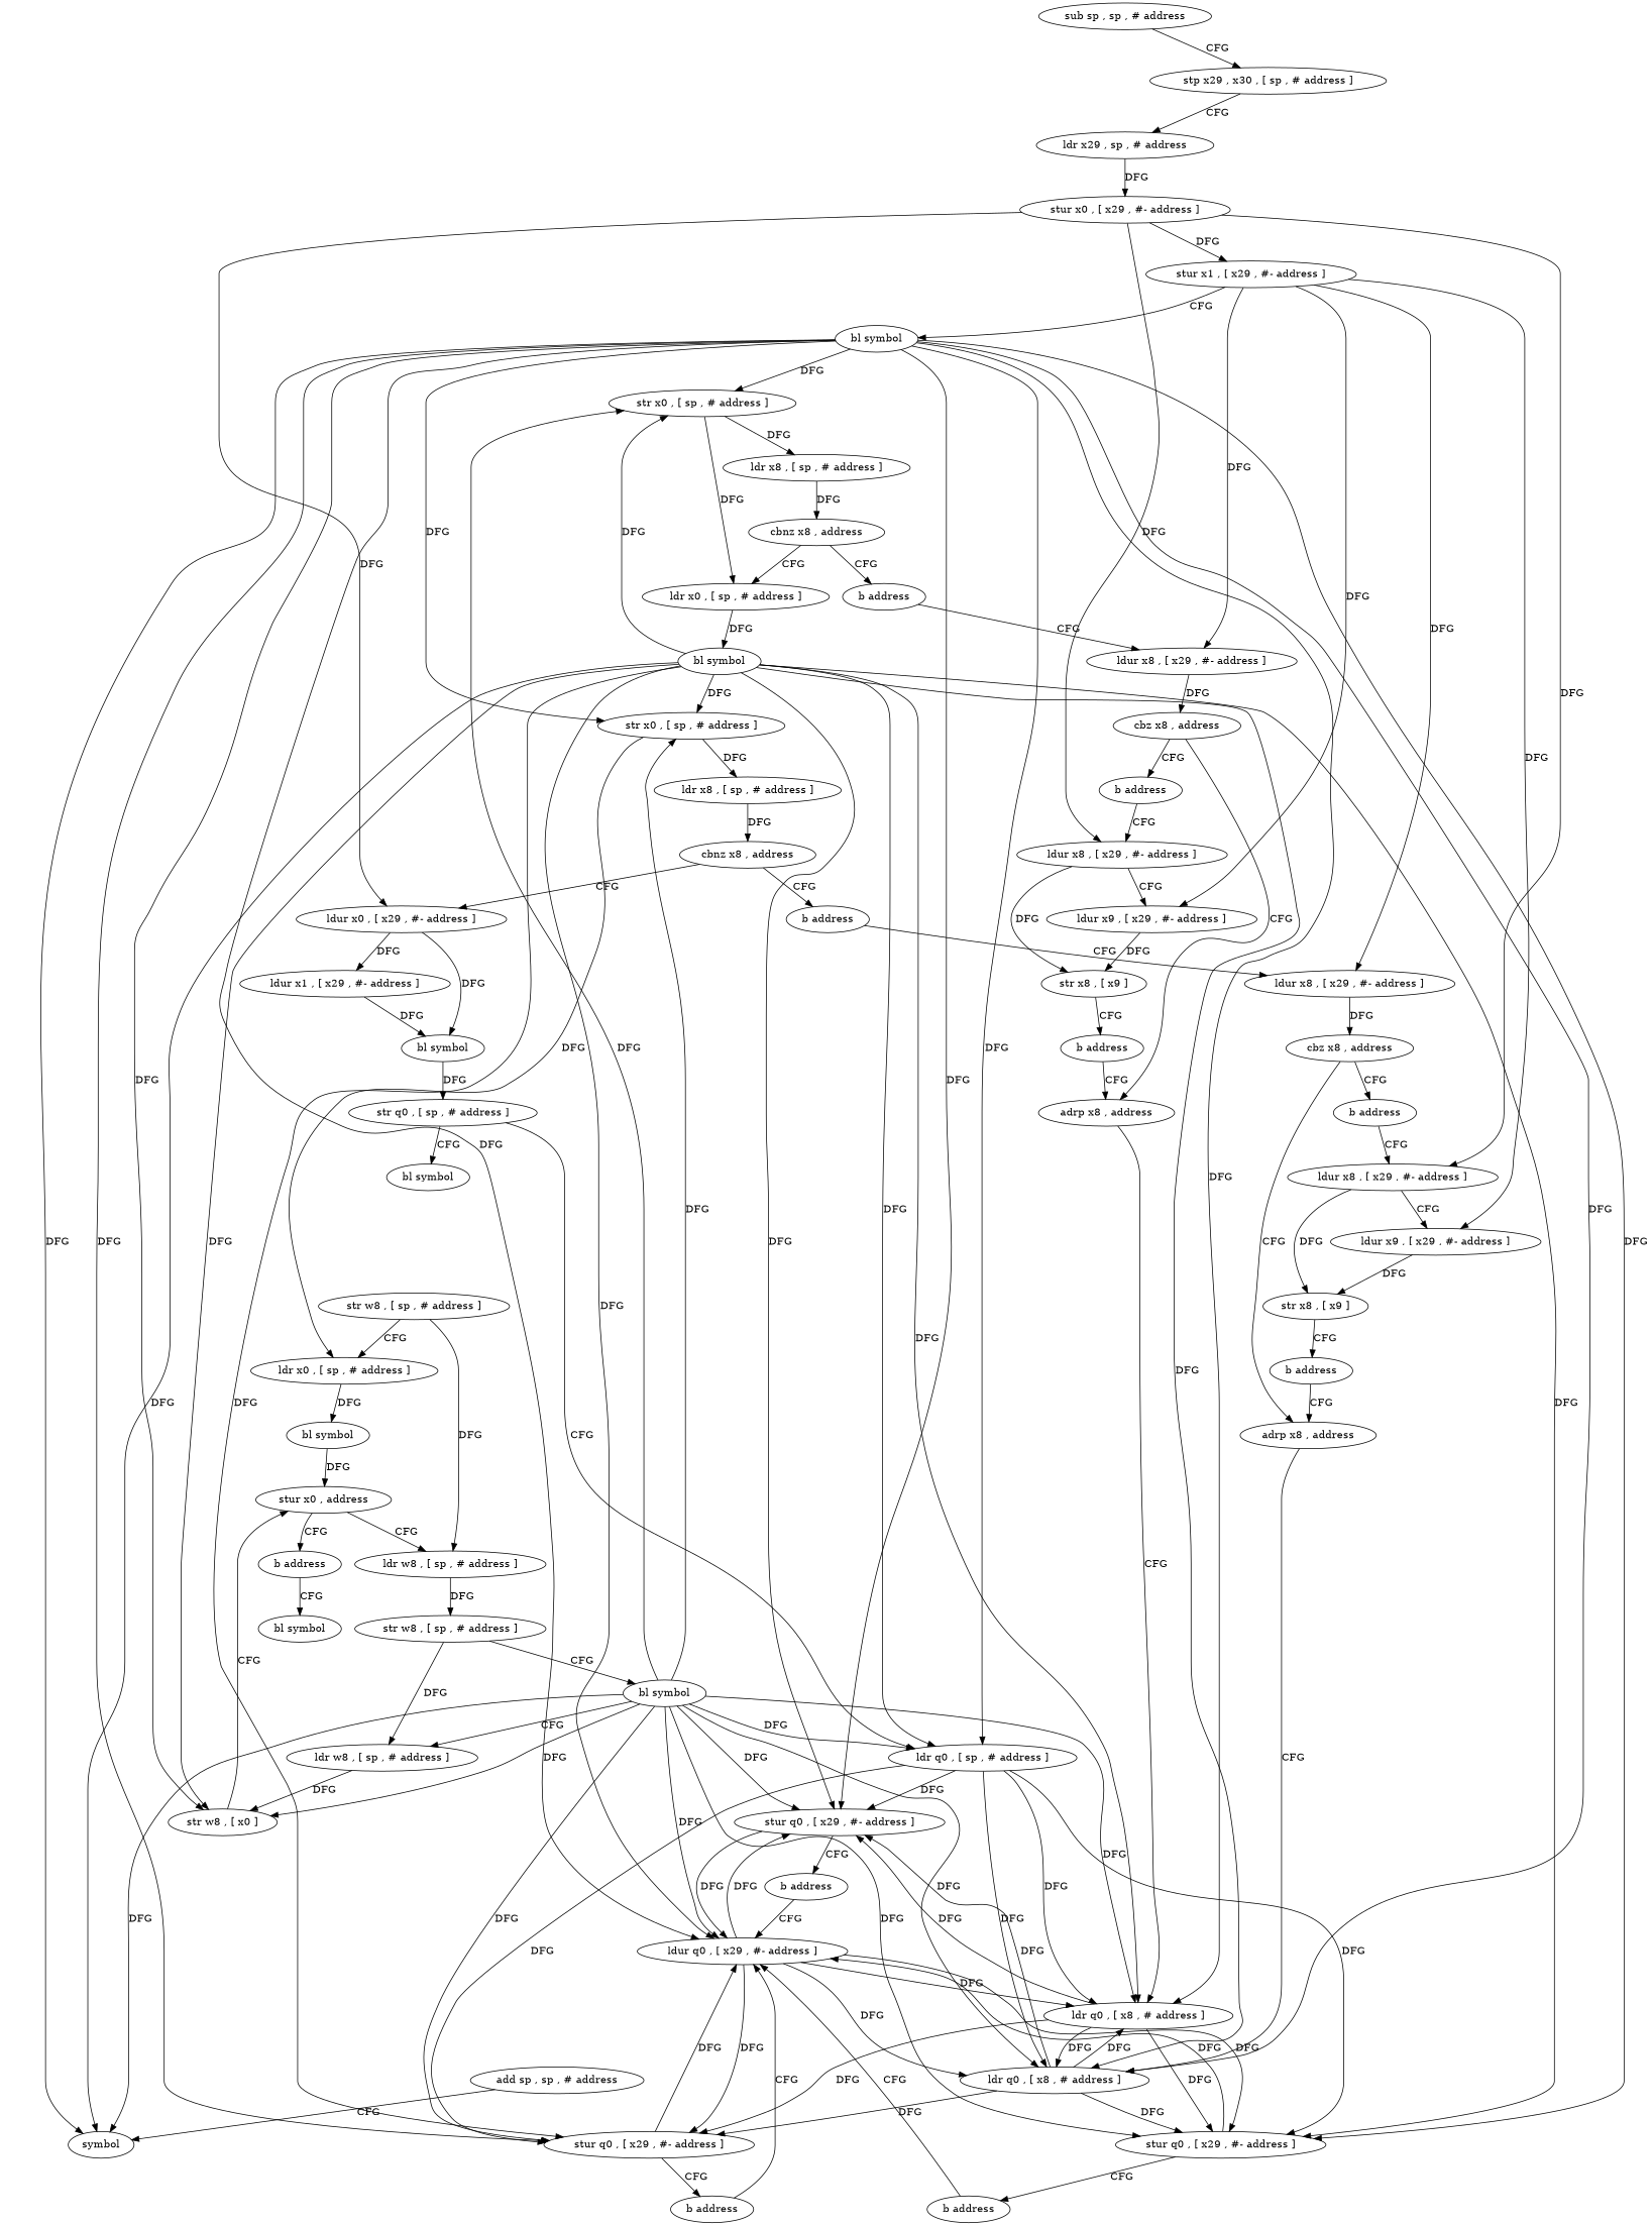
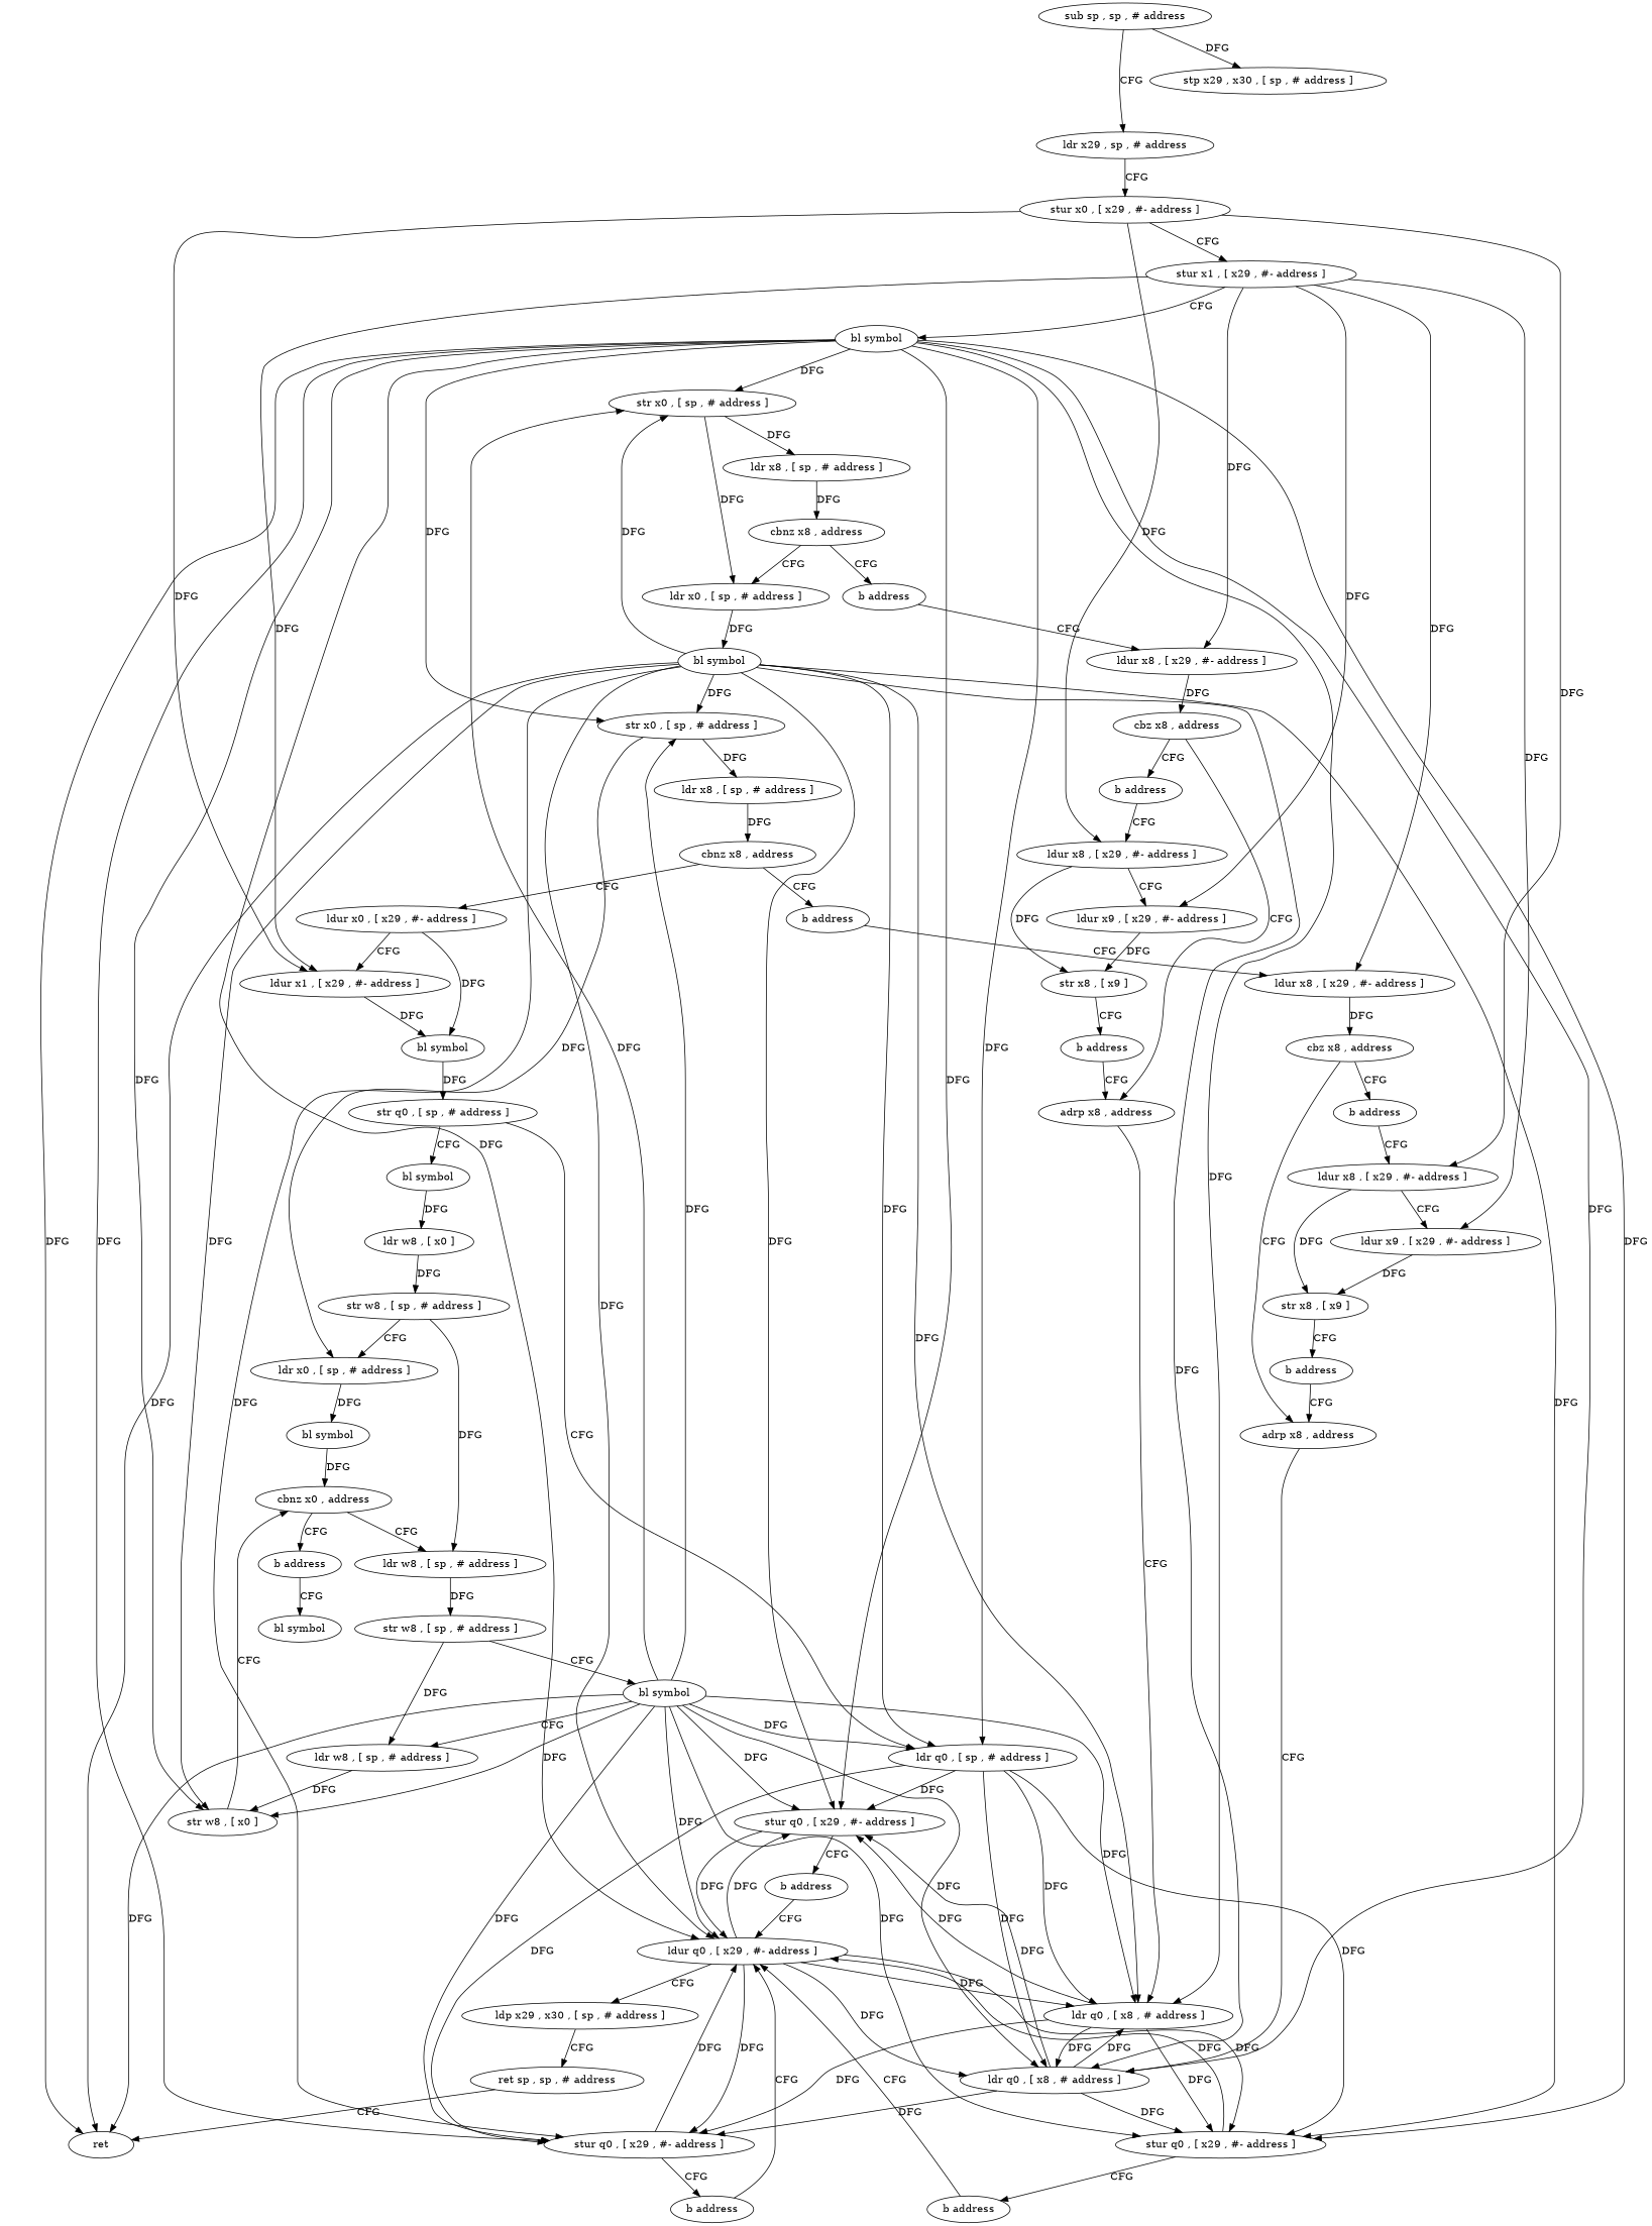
  digraph {
    n1 [label="sub sp , sp , # address"]
    n2 [label="stp x29 , x30 , [ sp , # address ]"]
    n3 [label="ldr x29 , sp , # address"]
    n4 [label="stur x0 , [ x29 , #- address ]"]
    n5 [label="stur x1 , [ x29 , #- address ]"]
    n6 [label="ldur x0 , [ x29 , #- address ]"]
    n7 [label="ldur x8 , [ x29 , #- address ]"]
    n8 [label="ldur x8 , [ x29 , #- address ]"]
    n9 [label="bl symbol"]
    n10 [label="ldur x8 , [ x29 , #- address ]"]
    n11 [label="ldur x1 , [ x29 , #- address ]"]
    n12 [label="ldur x8 , [ x29 , #- address ]"]
    n13 [label="ldur x9 , [ x29 , #- address ]"]
    n14 [label="ldur x9 , [ x29 , #- address ]"]
    n15 [label="bl symbol"]
    n16 [label="str x8 , [ x9 ]"]
    n17 [label="str x8 , [ x9 ]"]
    n18 [label="str x0 , [ sp , # address ]"]
    n19 [label="str x0 , [ sp , # address ]"]
    n20 [label="str w8 , [ x0 ]"]
    n21 [label="ldr q0 , [ sp , # address ]"]
    n22 [label="stur q0 , [ x29 , #- address ]"]
    n23 [label="ldur q0 , [ x29 , #- address ]"]
    n24 [label="ldr q0 , [ x8 , # address ]"]
    n25 [label="stur q0 , [ x29 , #- address ]"]
-   n26 [label=symbol]
+   n26 [label=ret]
    n27 [label="ldr q0 , [ x8 , # address ]"]
    n28 [label="stur q0 , [ x29 , #- address ]"]
    n29 [label="cbz x8 , address"]
    n30 [label="cbz x8 , address"]
    n31 [label="ldr x8 , [ sp , # address ]"]
    n32 [label="ldr x0 , [ sp , # address ]"]
    n33 [label="ldr x8 , [ sp , # address ]"]
    n34 [label="ldr x0 , [ sp , # address ]"]
-   n35 [label="stur x0 , address"]
+   n35 [label="cbnz x0 , address"]
    n36 [label="b address"]
+   n37 [label="ldp x29 , x30 , [ sp , # address ]"]
    n38 [label="b address"]
    n39 [label="b address"]
    n40 [label="cbnz x8 , address"]
    n41 [label="bl symbol"]
    n42 [label="b address"]
    n43 [label="cbnz x8 , address"]
    n44 [label="bl symbol"]
    n45 [label="b address"]
    n46 [label="str q0 , [ sp , # address ]"]
    n47 [label="adrp x8 , address"]
    n48 [label="b address"]
    n49 [label="bl symbol"]
+   n50 [label="ldr w8 , [ x0 ]"]
    n51 [label="str w8 , [ sp , # address ]"]
    n52 [label="ldr w8 , [ sp , # address ]"]
    n53 [label="str w8 , [ sp , # address ]"]
    n54 [label="b address"]
    n55 [label="bl symbol"]
    n56 [label="bl symbol"]
    n57 [label="ldr w8 , [ sp , # address ]"]
    n58 [label="adrp x8 , address"]
    n59 [label="b address"]
-   n60 [label="add sp , sp , # address"]
+   n60 [label="ret sp , sp , # address"]
    n61 [label="b address"]
    n62 [label="b address"]
-   n1 -> n2 [label=CFG]
-   n2 -> n3 [label=CFG]
-   n3 -> n4 [label=DFG]
-   n4 -> n5 [label=DFG]
-   n4 -> n6 [label=DFG]
+   n1 -> n2 [label=DFG]
+   n1 -> n3 [label=CFG]
+   n3 -> n4 [label=CFG]
+   n4 -> n5 [label=CFG]
+   n4 -> n11 [label=DFG]
    n4 -> n7 [label=DFG]
    n4 -> n8 [label=DFG]
    n5 -> n9 [label=CFG]
    n5 -> n10 [label=DFG]
+   n5 -> n11 [label=DFG]
    n5 -> n12 [label=DFG]
    n5 -> n13 [label=DFG]
    n5 -> n14 [label=DFG]
-   n6 -> n11 [label=DFG]
+   n6 -> n11 [label=CFG]
    n6 -> n15 [label=DFG]
    n7 -> n13 [label=CFG]
    n7 -> n16 [label=DFG]
    n8 -> n14 [label=CFG]
    n8 -> n17 [label=DFG]
    n9 -> n18 [label=DFG]
    n9 -> n19 [label=DFG]
    n9 -> n20 [label=DFG]
    n9 -> n21 [label=DFG]
    n9 -> n22 [label=DFG]
    n9 -> n23 [label=DFG]
    n9 -> n24 [label=DFG]
    n9 -> n25 [label=DFG]
    n9 -> n26 [label=DFG]
    n9 -> n27 [label=DFG]
    n9 -> n28 [label=DFG]
    n10 -> n29 [label=DFG]
    n11 -> n15 [label=DFG]
    n12 -> n30 [label=DFG]
    n13 -> n16 [label=DFG]
    n14 -> n17 [label=DFG]
    n15 -> n46 [label=DFG]
    n16 -> n61 [label=CFG]
    n17 -> n62 [label=CFG]
    n18 -> n31 [label=DFG]
    n18 -> n32 [label=DFG]
    n19 -> n33 [label=DFG]
    n19 -> n34 [label=DFG]
    n20 -> n35 [label=CFG]
    n21 -> n22 [label=DFG]
    n21 -> n24 [label=DFG]
    n21 -> n25 [label=DFG]
    n21 -> n27 [label=DFG]
    n21 -> n28 [label=DFG]
    n22 -> n23 [label=DFG]
    n22 -> n36 [label=CFG]
    n23 -> n22 [label=DFG]
    n23 -> n24 [label=DFG]
    n23 -> n25 [label=DFG]
    n23 -> n27 [label=DFG]
    n23 -> n28 [label=DFG]
+   n23 -> n37 [label=CFG]
    n24 -> n22 [label=DFG]
    n24 -> n25 [label=DFG]
    n24 -> n27 [label=DFG]
    n24 -> n28 [label=DFG]
    n25 -> n23 [label=DFG]
    n25 -> n38 [label=CFG]
    n27 -> n22 [label=DFG]
    n27 -> n24 [label=DFG]
    n27 -> n25 [label=DFG]
    n27 -> n28 [label=DFG]
    n28 -> n23 [label=DFG]
    n28 -> n39 [label=CFG]
    n29 -> n47 [label=CFG]
    n29 -> n48 [label=CFG]
    n30 -> n58 [label=CFG]
    n30 -> n59 [label=CFG]
    n31 -> n40 [label=DFG]
    n32 -> n41 [label=DFG]
    n33 -> n43 [label=DFG]
    n34 -> n44 [label=DFG]
    n35 -> n52 [label=CFG]
    n35 -> n54 [label=CFG]
    n36 -> n23 [label=CFG]
+   n37 -> n60 [label=CFG]
    n38 -> n23 [label=CFG]
    n39 -> n23 [label=CFG]
    n40 -> n32 [label=CFG]
    n40 -> n42 [label=CFG]
    n41 -> n18 [label=DFG]
    n41 -> n19 [label=DFG]
    n41 -> n20 [label=DFG]
    n41 -> n21 [label=DFG]
    n41 -> n22 [label=DFG]
    n41 -> n23 [label=DFG]
    n41 -> n24 [label=DFG]
    n41 -> n25 [label=DFG]
    n41 -> n26 [label=DFG]
    n41 -> n27 [label=DFG]
    n41 -> n28 [label=DFG]
    n42 -> n10 [label=CFG]
    n43 -> n6 [label=CFG]
    n43 -> n45 [label=CFG]
    n44 -> n35 [label=DFG]
    n45 -> n12 [label=CFG]
    n46 -> n21 [label=CFG]
    n46 -> n49 [label=CFG]
    n47 -> n24 [label=CFG]
    n48 -> n7 [label=CFG]
+   n49 -> n50 [label=DFG]
+   n50 -> n51 [label=DFG]
    n51 -> n34 [label=CFG]
    n51 -> n52 [label=DFG]
    n52 -> n53 [label=DFG]
    n53 -> n56 [label=CFG]
    n53 -> n57 [label=DFG]
    n54 -> n55 [label=CFG]
    n56 -> n18 [label=DFG]
    n56 -> n19 [label=DFG]
    n56 -> n20 [label=DFG]
    n56 -> n21 [label=DFG]
    n56 -> n22 [label=DFG]
    n56 -> n23 [label=DFG]
    n56 -> n24 [label=DFG]
    n56 -> n25 [label=DFG]
    n56 -> n26 [label=DFG]
    n56 -> n27 [label=DFG]
    n56 -> n28 [label=DFG]
    n56 -> n57 [label=CFG]
    n57 -> n20 [label=DFG]
    n58 -> n27 [label=CFG]
    n59 -> n8 [label=CFG]
    n60 -> n26 [label=CFG]
    n61 -> n47 [label=CFG]
    n62 -> n58 [label=CFG]
  }
